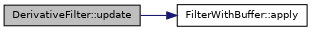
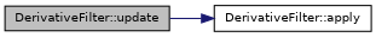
  digraph {
    rankdir=LR
    node [color=black fontname=Helvetica fontsize=10 shape=record style=filled]
    n1 [fillcolor=grey75 fontcolor=black height=0.2 label="DerivativeFilter::update" width=0.4]
-   n2 [fillcolor=white height=0.2 label="FilterWithBuffer::apply" width=0.4]
+   n2 [fillcolor=white height=0.2 label="DerivativeFilter::apply" width=0.4]
    n1 -> n2 [color=midnightblue fontname=Helvetica fontsize=10 labelfontname=Helvetica labelfontsize=10 style=solid]
  }
